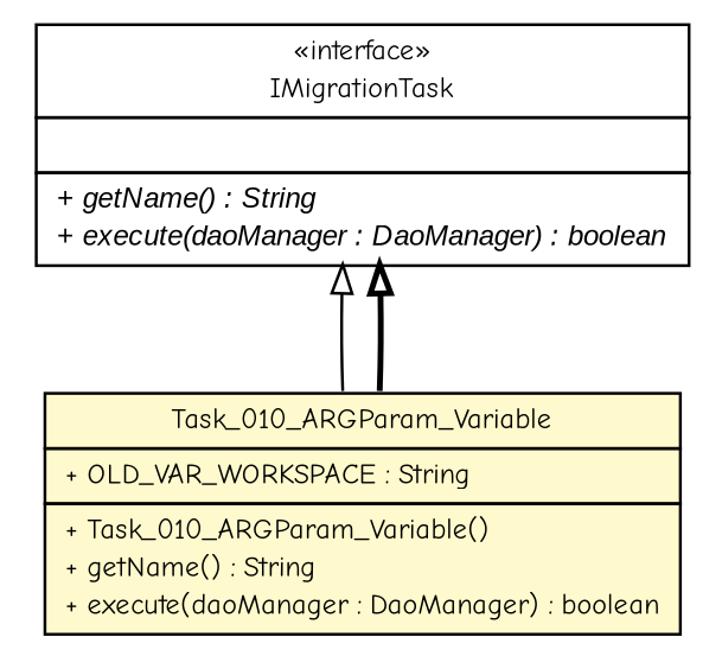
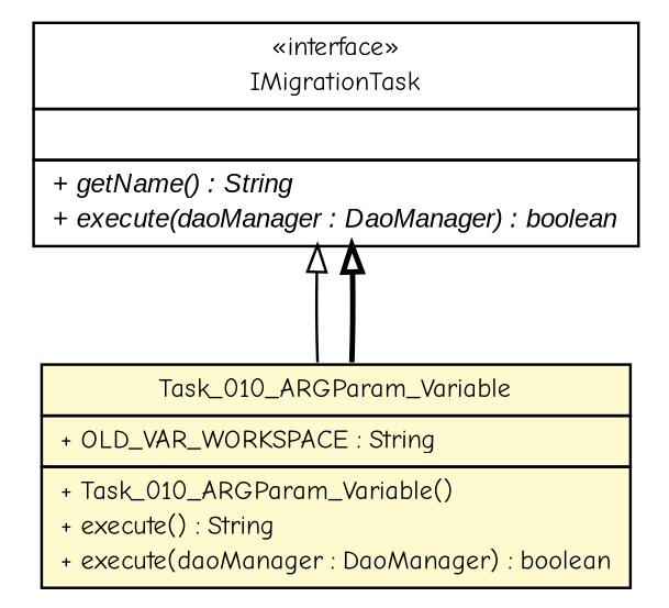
  digraph {
    nodesep=0.25
    ranksep=0.5
    fontname="Comic Neue"
    node [fontcolor=black fontname="Comic Neue" fontsize=10.0 shape=plaintext]
    edge [arrowtail=empty dir=back fontname="Comic Neue" fontsize=10 headport=p labelfontname=arial labelfontsize=10 tailport=p]
    n1 [label=<<table title="gov.sandia.cf.dao.migration.IMigrationTask" border="0" cellborder="1" cellspacing="0" cellpadding="2" port="p" href="../IMigrationTask.html"> 		<tr><td><table border="0" cellspacing="0" cellpadding="1"> <tr><td align="center" balign="center"> &#171;interface&#187; </td></tr> <tr><td align="center" balign="center"> IMigrationTask </td></tr> 		</table></td></tr> 		<tr><td><table border="0" cellspacing="0" cellpadding="1"> <tr><td align="left" balign="left">  </td></tr> 		</table></td></tr> 		<tr><td><table border="0" cellspacing="0" cellpadding="1"> <tr><td align="left" balign="left"><font face="arial italic" point-size="10.0"> + getName() : String </font></td></tr> <tr><td align="left" balign="left"><font face="arial italic" point-size="10.0"> + execute(daoManager : DaoManager) : boolean </font></td></tr> 		</table></td></tr> 		</table>>]
-   n2 [label=<<table title="gov.sandia.cf.dao.migration.tasks.Task_010_ARGParam_Variable" border="0" cellborder="1" cellspacing="0" cellpadding="2" port="p" bgcolor="lemonChiffon" href="./Task_010_ARGParam_Variable.html"> 		<tr><td><table border="0" cellspacing="0" cellpadding="1"> <tr><td align="center" balign="center"> Task_010_ARGParam_Variable </td></tr> 		</table></td></tr> 		<tr><td><table border="0" cellspacing="0" cellpadding="1"> <tr><td align="left" balign="left"> + OLD_VAR_WORKSPACE : String </td></tr> 		</table></td></tr> 		<tr><td><table border="0" cellspacing="0" cellpadding="1"> <tr><td align="left" balign="left"> + Task_010_ARGParam_Variable() </td></tr> <tr><td align="left" balign="left"> + getName() : String </td></tr> <tr><td align="left" balign="left"> + execute(daoManager : DaoManager) : boolean </td></tr> 		</table></td></tr> 		</table>>]
+   n2 [label=<<table title="gov.sandia.cf.dao.migration.tasks.Task_010_ARGParam_Variable" border="0" cellborder="1" cellspacing="0" cellpadding="2" port="p" bgcolor="lemonChiffon" href="./Task_010_ARGParam_Variable.html"> 		<tr><td><table border="0" cellspacing="0" cellpadding="1"> <tr><td align="center" balign="center"> Task_010_ARGParam_Variable </td></tr> 		</table></td></tr> 		<tr><td><table border="0" cellspacing="0" cellpadding="1"> <tr><td align="left" balign="left"> + OLD_VAR_WORKSPACE : String </td></tr> 		</table></td></tr> 		<tr><td><table border="0" cellspacing="0" cellpadding="1"> <tr><td align="left" balign="left"> + Task_010_ARGParam_Variable() </td></tr> <tr><td align="left" balign="left"> + execute() : String </td></tr> <tr><td align="left" balign="left"> + execute(daoManager : DaoManager) : boolean </td></tr> 		</table></td></tr> 		</table>>]
    n1 -> n2 [style=solid]
    n1 -> n2 [style=bold]
  }
